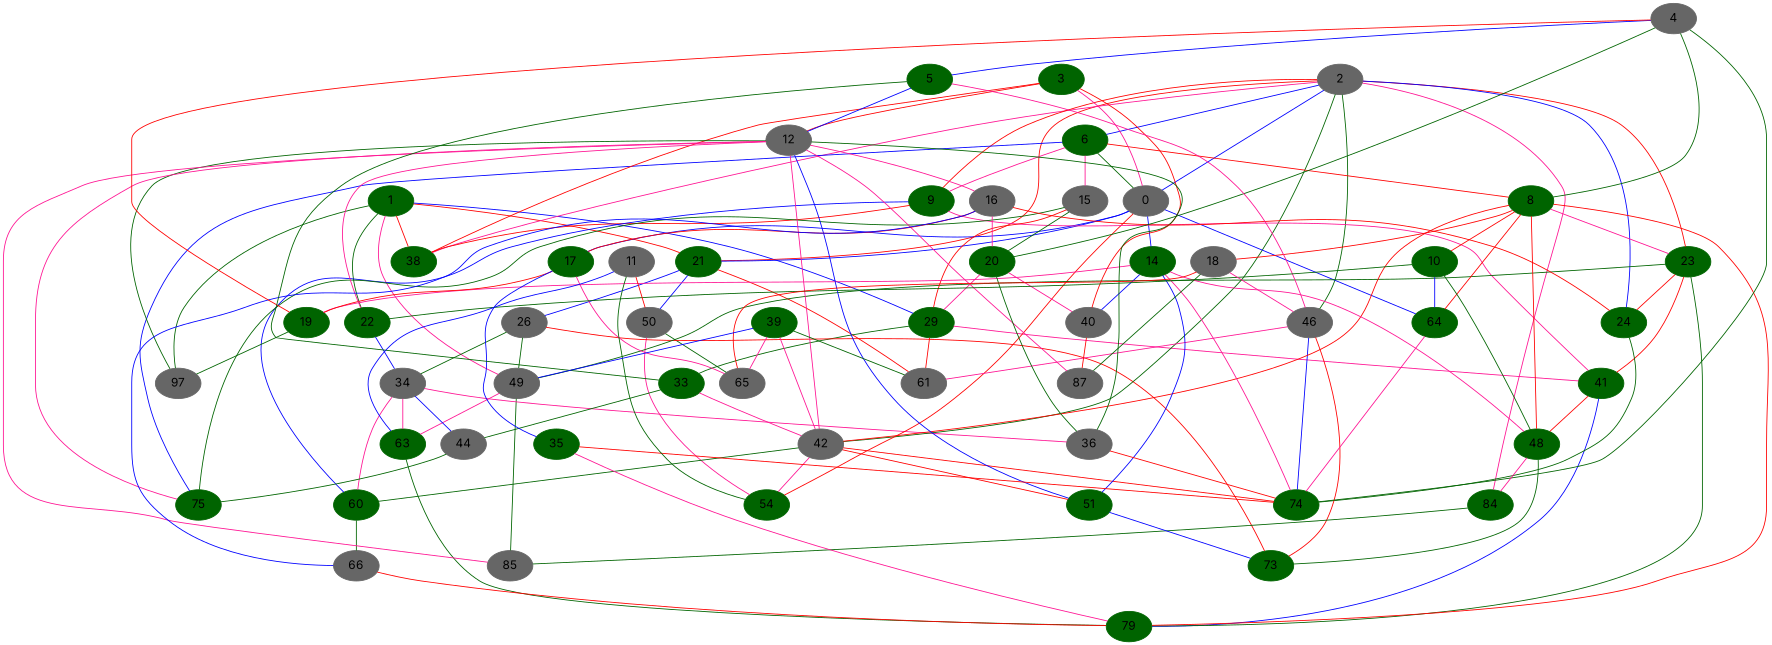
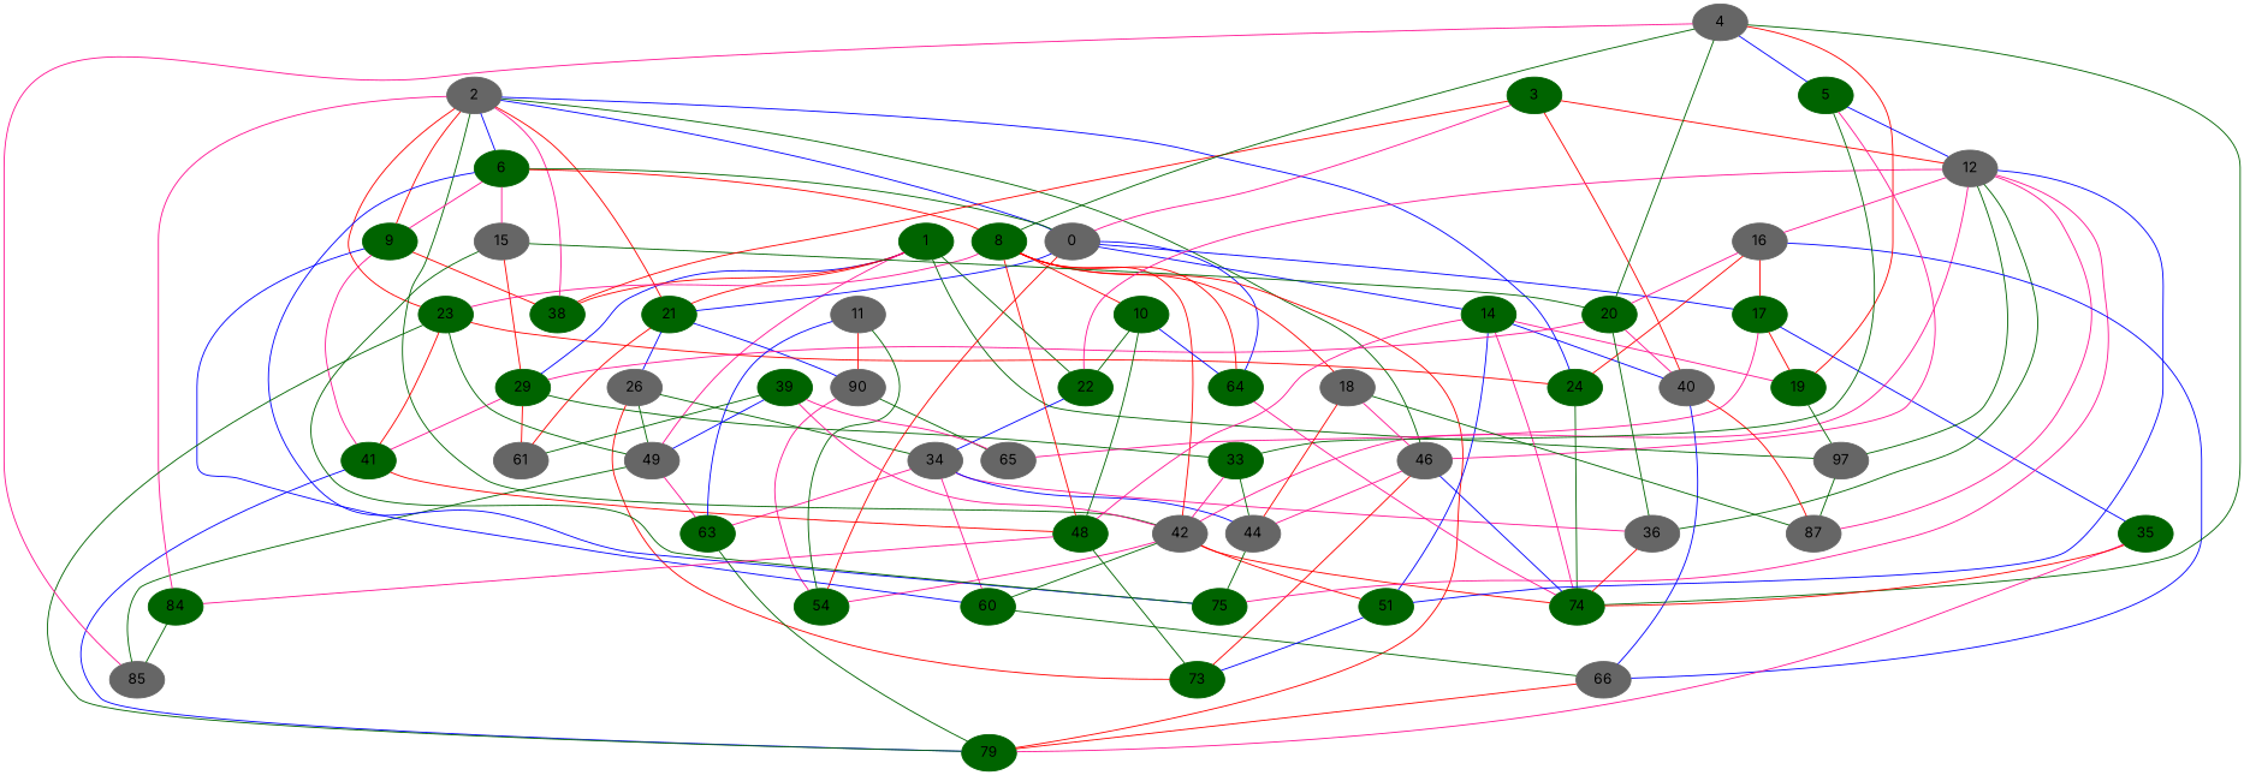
  graph {
    fontname=Inter
    node [color=darkgreen fontname=Inter style=filled]
    edge [color=red fontname=Inter]
    1 [super="+37"]
    21 [super="+32"]
    22
    29 [super="+47"]
    38
    49 [color=gray40 super="+77"]
    n7 [color=gray40 label=97]
-   50 [color=gray40]
+   50 [color=gray40 label=90]
    26 [color=gray40]
    61 [color=gray40]
    34 [color=gray40 super="+72"]
    33
    41 [super="+76"]
    85 [color=gray40]
    63
    87 [color=gray40]
    2 [color=gray40 super="+59+62+90"]
    6 [super="+13"]
    n19 [color=gray40 label=0 super="+55"]
    9 [super="+52"]
    23 [super="+31"]
    24
    42 [color=gray40 super="+68+57+58"]
    46 [color=gray40 super="+53"]
    84
    8 [super="+25"]
    15 [color=gray40]
    75
    14 [super="+45"]
    17 [super="+86"]
    54
    64
    60
    79 [super="+80"]
    74 [super="+89"]
    51
    73
    3
    12 [color=gray40 super="+27+30"]
    40 [color=gray40 super="+70"]
    16 [color=gray40 super="+83"]
    36 [color=gray40]
    66 [color=gray40]
    4 [color=gray40 super="+56"]
    5
    19
    20 [super="+81"]
    10
    18 [color=gray40]
    48 [super="+78"]
    44 [color=gray40]
    35
    65 [color=gray40]
    11 [color=gray40]
    39
    1 -- 21
    1 -- 22 [color=darkgreen]
    1 -- 29 [color=blue]
    1 -- 38
    1 -- 49 [color=deeppink]
    1 -- n7 [color=darkgreen]
    21 -- 50 [color=blue]
    21 -- 26 [color=blue]
    21 -- 61
    22 -- 34 [color=blue]
    29 -- 61
    29 -- 33 [color=darkgreen]
    29 -- 41 [color=deeppink]
    49 -- 85 [color=darkgreen]
    49 -- 63 [color=deeppink]
+   n7 -- 87 [color=darkgreen]
    50 -- 54 [color=deeppink]
    50 -- 65 [color=darkgreen]
    26 -- 49 [color=darkgreen]
    26 -- 34 [color=darkgreen]
    26 -- 73
    34 -- 63 [color=deeppink]
    34 -- 60 [color=deeppink]
    34 -- 36 [color=deeppink]
    34 -- 44 [color=blue]
    33 -- 42 [color=deeppink]
    33 -- 44 [color=darkgreen]
    41 -- 79 [color=blue]
    41 -- 48
    63 -- 79 [color=darkgreen]
    2 -- 21
    2 -- 38 [color=deeppink]
    2 -- 6 [color=blue]
    2 -- n19 [color=blue]
    2 -- 9
    2 -- 23 [weight=2]
    2 -- 24 [color=blue]
    2 -- 42 [color=darkgreen]
    2 -- 46 [color=darkgreen]
    2 -- 84 [color=deeppink weight=2]
    6 -- n19 [color=darkgreen]
    6 -- 9 [color=deeppink]
    6 -- 8
    6 -- 15 [color=deeppink]
    6 -- 75 [color=blue]
    n19 -- 21 [color=blue]
    n19 -- 14 [color=blue]
    n19 -- 17 [color=blue]
    n19 -- 54
    n19 -- 64 [color=blue]
    9 -- 38
    9 -- 41 [color=deeppink weight=2]
    9 -- 60 [color=blue]
    23 -- 49 [color=darkgreen]
    23 -- 41
    23 -- 24
    23 -- 79 [color=darkgreen]
    24 -- 74 [color=darkgreen]
    42 -- 54 [color=deeppink]
    42 -- 60 [color=darkgreen]
    42 -- 74
    42 -- 51
-   46 -- 61 [color=deeppink]
+   46 -- 44 [color=deeppink]
    46 -- 74 [color=blue]
    46 -- 73
    84 -- 85 [color=darkgreen]
    8 -- 23 [color=deeppink weight=2]
    8 -- 42
    8 -- 64
    8 -- 79
    8 -- 10
    8 -- 18
    8 -- 48
    15 -- 29
    15 -- 75 [color=darkgreen]
    15 -- 20 [color=darkgreen]
    14 -- 74 [color=deeppink]
    14 -- 51 [color=blue]
    14 -- 40 [color=blue]
    14 -- 19 [color=deeppink]
    14 -- 48 [color=deeppink]
    17 -- 19
    17 -- 35 [color=blue weight=2]
    17 -- 65 [color=deeppink]
    64 -- 74 [color=deeppink]
    60 -- 66 [color=darkgreen]
    51 -- 73 [color=blue]
    3 -- 38
    3 -- n19 [color=deeppink]
    3 -- 12
    3 -- 40
    12 -- 22 [color=deeppink]
    12 -- n7 [color=darkgreen]
    12 -- 87 [color=deeppink]
    12 -- 42 [color=deeppink weight=2]
    12 -- 75 [color=deeppink]
    12 -- 51 [color=blue]
    12 -- 16 [color=deeppink weight=2]
    12 -- 36 [color=darkgreen]
    40 -- 87
+   40 -- 66 [color=blue]
    16 -- 24
    16 -- 17
    16 -- 66 [color=blue]
    16 -- 20 [color=deeppink]
    36 -- 74
    66 -- 79
-   12 -- 85 [color=deeppink]
+   4 -- 85 [color=deeppink]
    4 -- 8 [color=darkgreen]
    4 -- 74 [color=darkgreen]
    4 -- 5 [color=blue]
    4 -- 19
    4 -- 20 [color=darkgreen]
    5 -- 33 [color=darkgreen]
    5 -- 46 [color=deeppink]
    5 -- 12 [color=blue]
    19 -- n7 [color=darkgreen]
    20 -- 29 [color=deeppink]
    20 -- 40 [color=deeppink]
    20 -- 36 [color=darkgreen]
    10 -- 22 [color=darkgreen]
    10 -- 64 [color=blue]
    10 -- 48 [color=darkgreen]
    18 -- 87 [color=darkgreen]
    18 -- 46 [color=deeppink]
-   18 -- 65
+   18 -- 44
    48 -- 84 [color=deeppink]
    48 -- 73 [color=darkgreen]
    44 -- 75 [color=darkgreen]
    35 -- 79 [color=deeppink]
    35 -- 74
    11 -- 50
    11 -- 63 [color=blue]
    11 -- 54 [color=darkgreen]
    39 -- 49 [color=blue]
    39 -- 61 [color=darkgreen]
    39 -- 42 [color=deeppink]
    39 -- 65 [color=deeppink]
  }
